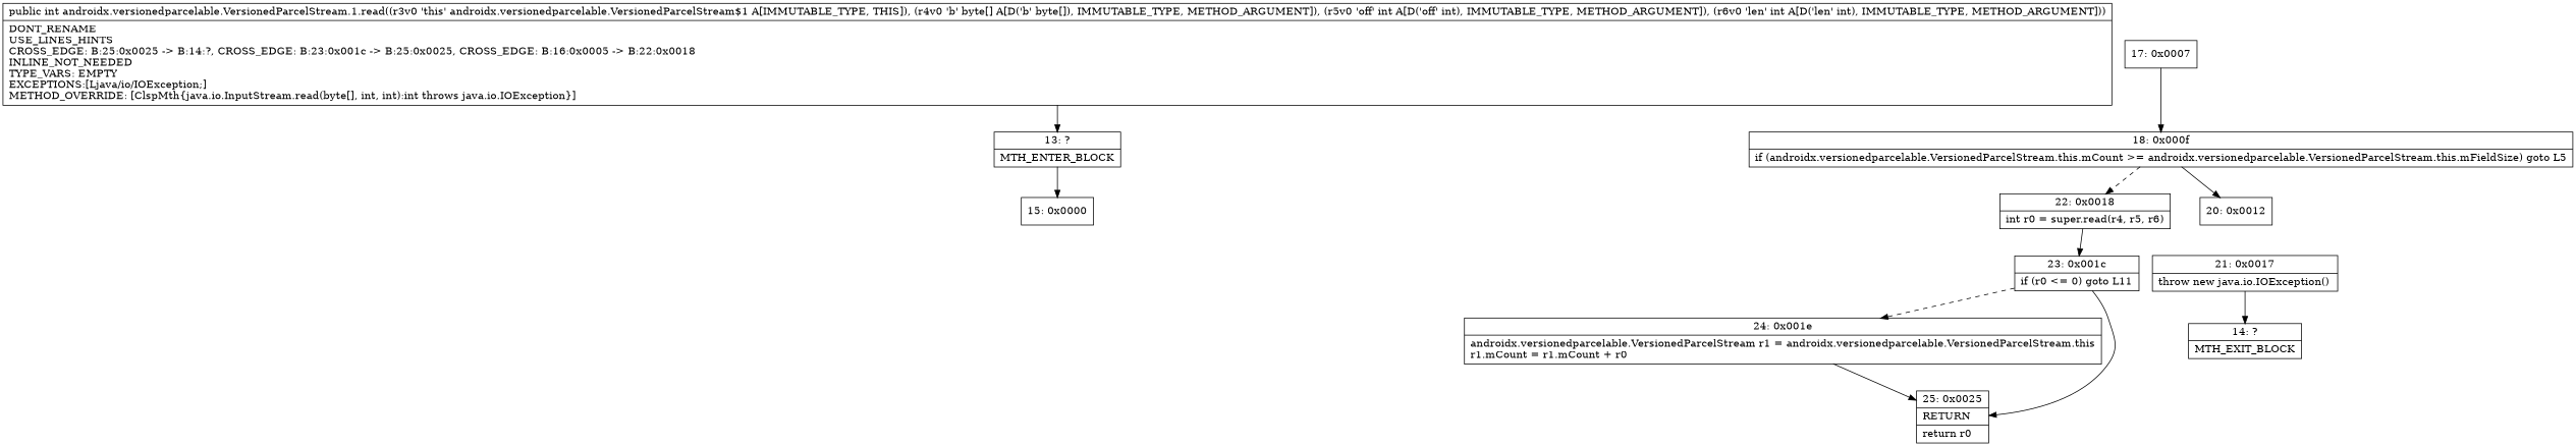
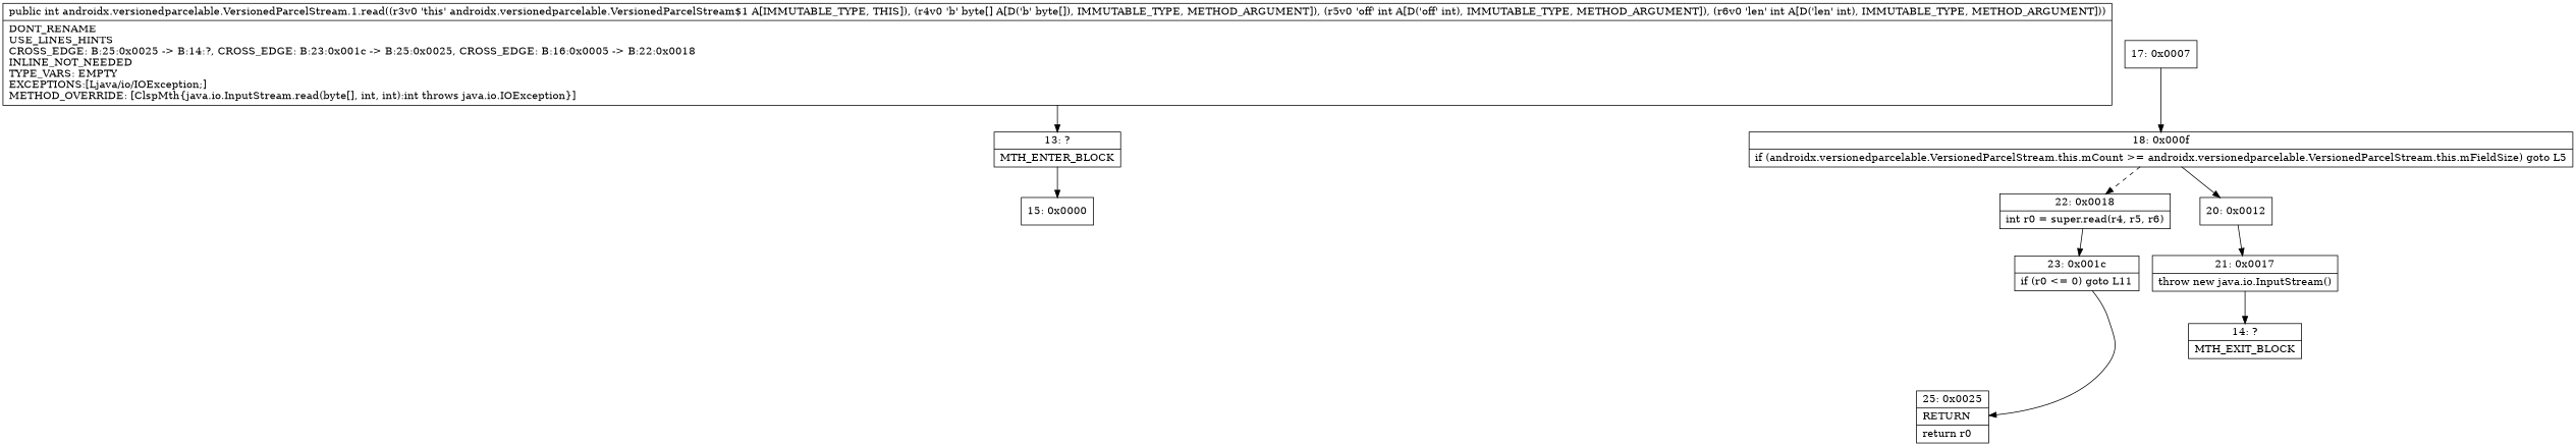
  digraph {
    node [shape=record]
    n1 [label="{13\:\ ?|MTH_ENTER_BLOCK\l}"]
    n2 [label="{15\:\ 0x0000}"]
    n3 [label="{17\:\ 0x0007}"]
    n4 [label="{18\:\ 0x000f|if (androidx.versionedparcelable.VersionedParcelStream.this.mCount \>= androidx.versionedparcelable.VersionedParcelStream.this.mFieldSize) goto L5\l}"]
    n5 [label="{22\:\ 0x0018|int r0 = super.read(r4, r5, r6)\l}"]
    n6 [label="{23\:\ 0x001c|if (r0 \<= 0) goto L11\l}"]
    n7 [label="{20\:\ 0x0012}"]
-   n8 [label="{21\:\ 0x0017|throw new java.io.IOException()\l}"]
+   n8 [label="{21\:\ 0x0017|throw new java.io.InputStream()\l}"]
    n9 [label="{14\:\ ?|MTH_EXIT_BLOCK\l}"]
-   n10 [label="{24\:\ 0x001e|androidx.versionedparcelable.VersionedParcelStream r1 = androidx.versionedparcelable.VersionedParcelStream.this\lr1.mCount = r1.mCount + r0\l}"]
    n11 [label="{25\:\ 0x0025|RETURN\l|return r0\l}"]
    n12 [label="{public int androidx.versionedparcelable.VersionedParcelStream.1.read((r3v0 'this' androidx.versionedparcelable.VersionedParcelStream$1 A[IMMUTABLE_TYPE, THIS]), (r4v0 'b' byte[] A[D('b' byte[]), IMMUTABLE_TYPE, METHOD_ARGUMENT]), (r5v0 'off' int A[D('off' int), IMMUTABLE_TYPE, METHOD_ARGUMENT]), (r6v0 'len' int A[D('len' int), IMMUTABLE_TYPE, METHOD_ARGUMENT]))  | DONT_RENAME\lUSE_LINES_HINTS\lCROSS_EDGE: B:25:0x0025 \-\> B:14:?, CROSS_EDGE: B:23:0x001c \-\> B:25:0x0025, CROSS_EDGE: B:16:0x0005 \-\> B:22:0x0018\lINLINE_NOT_NEEDED\lTYPE_VARS: EMPTY\lEXCEPTIONS:[Ljava\/io\/IOException;]\lMETHOD_OVERRIDE: [ClspMth\{java.io.InputStream.read(byte[], int, int):int throws java.io.IOException\}]\l}"]
    n1 -> n2
    n3 -> n4
    n4 -> n5 [style=dashed]
    n4 -> n7
    n5 -> n6
-   n6 -> n10 [style=dashed]
    n6 -> n11
+   n7 -> n8
    n8 -> n9
-   n10 -> n11
    n12 -> n1
  }
